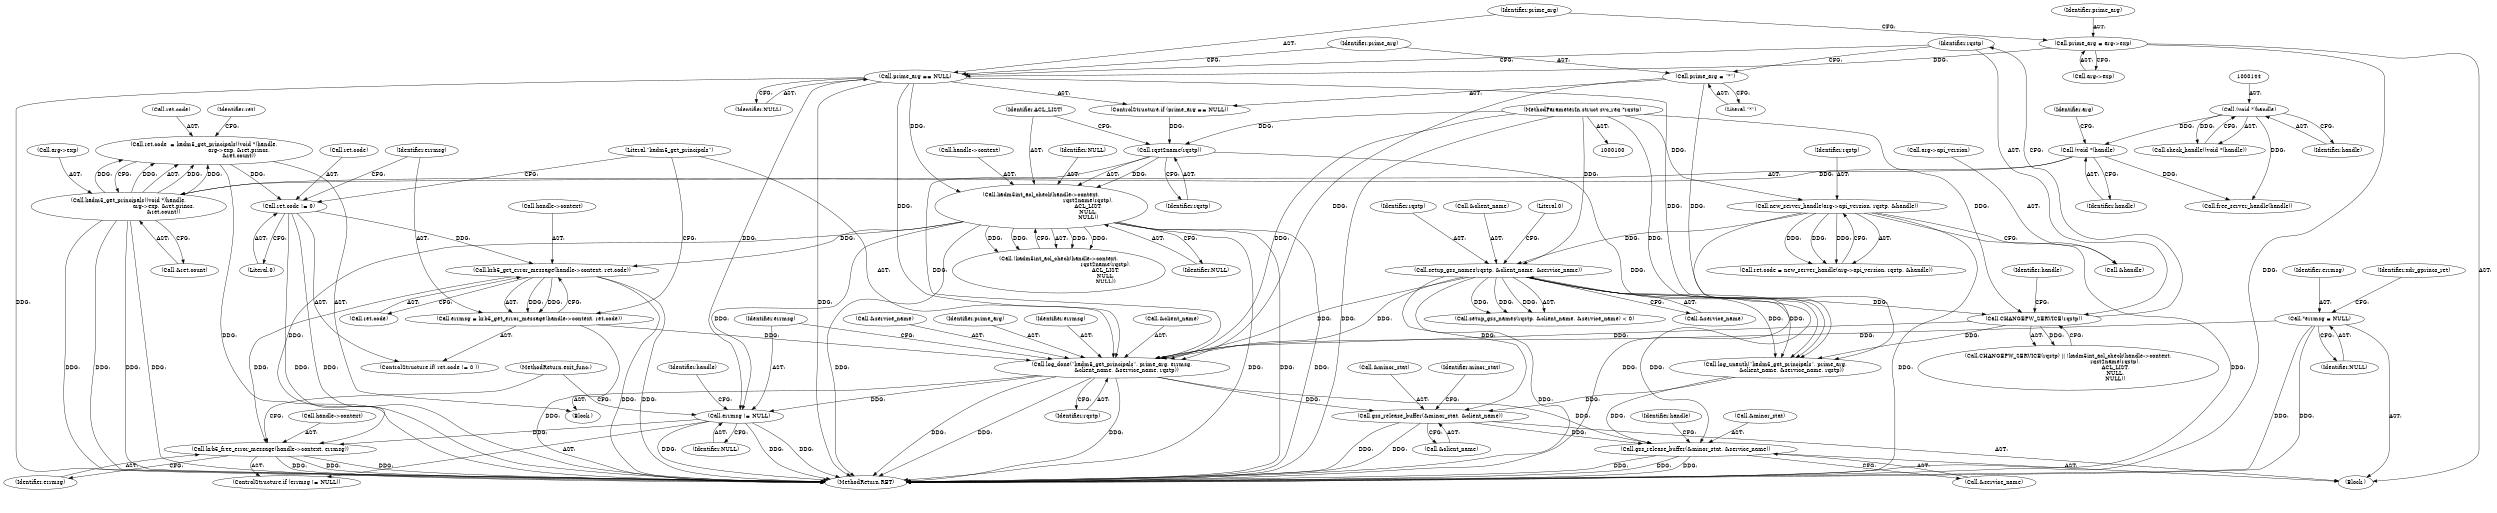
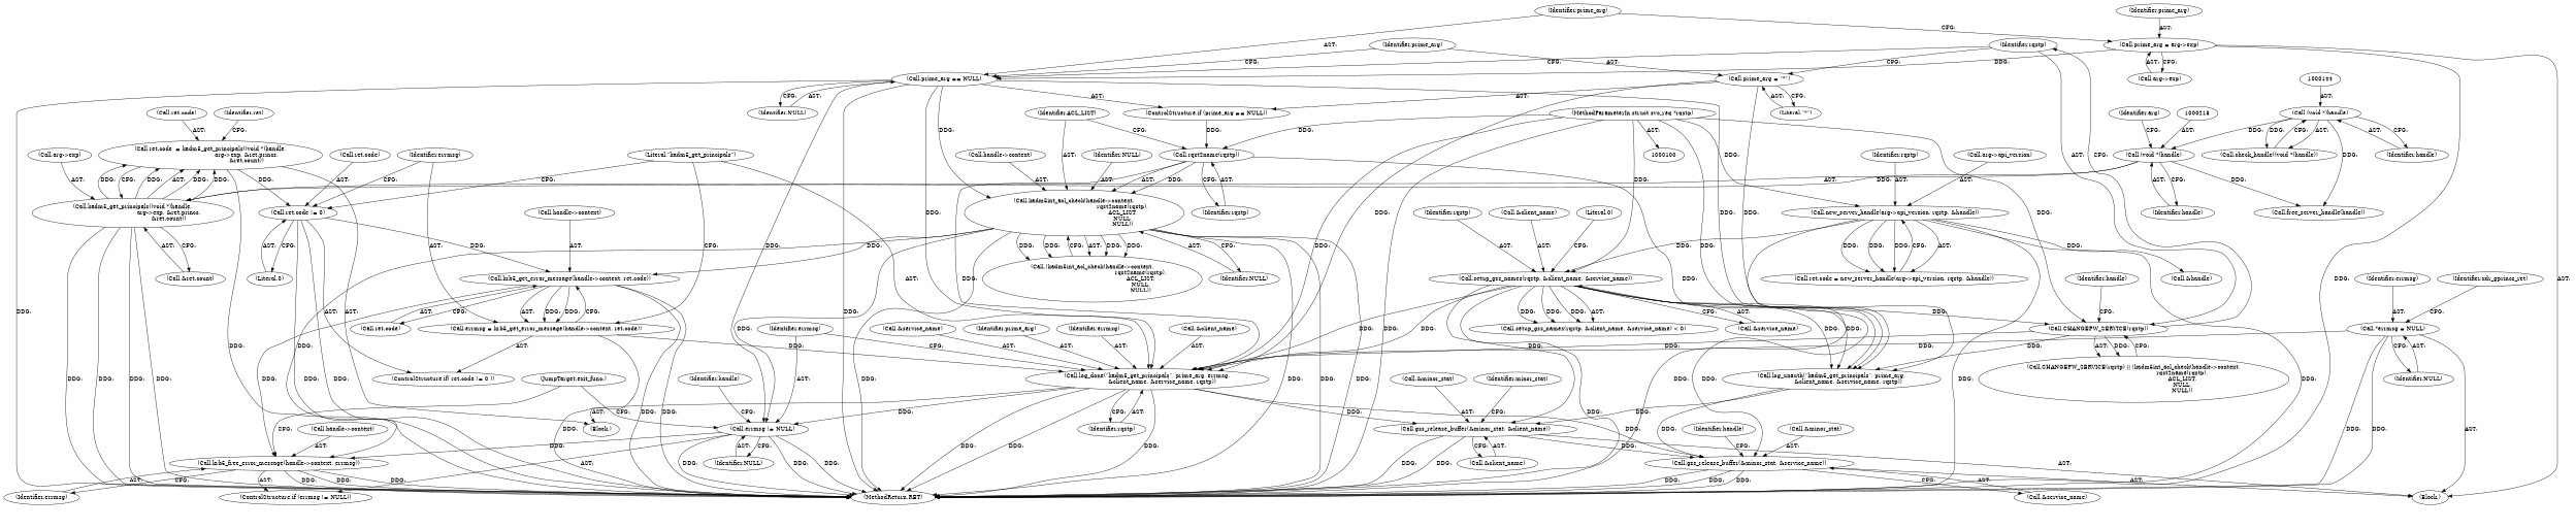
  digraph {
    n1 [label="(Call,log_done(\"kadm5_get_principals\", prime_arg, errmsg,\n                 &client_name, &service_name, rqstp))"]
    n2 [label="(Call,errmsg != NULL)"]
    n3 [label="(Call,gss_release_buffer(&minor_stat, &client_name))"]
    n4 [label="(Call,gss_release_buffer(&minor_stat, &service_name))"]
    n5 [label="(Identifier,rqstp)"]
    n6 [label="(MethodReturn,RET)"]
    n7 [label="(Block,)"]
    n8 [label="(Call,krb5_free_error_message(handle->context, errmsg))"]
    n9 [label="(ControlStructure,if (errmsg != NULL))"]
    n10 [label="(Identifier,NULL)"]
    n11 [label="(Block,)"]
    n12 [label="(Call,&client_name)"]
    n13 [label="(Call,&service_name)"]
    n14 [label="(Call,prime_arg = \"*\")"]
    n15 [label="(ControlStructure,if (prime_arg == NULL))"]
    n16 [label="(Call,log_unauth(\"kadm5_get_principals\", prime_arg,\n                   &client_name, &service_name, rqstp))"]
    n17 [label="(Literal,\"*\")"]
    n18 [label="(Call,rqst2name(rqstp))"]
    n19 [label="(Call,prime_arg == NULL)"]
    n20 [label="(Call,kadm5int_acl_check(handle->context,\n                                                       rqst2name(rqstp),\n                                                       ACL_LIST,\n                                                       NULL,\n                                                       NULL))"]
    n21 [label="(Identifier,NULL)"]
    n22 [label="(Call,krb5_get_error_message(handle->context, ret.code))"]
    n23 [label="(Call,!kadm5int_acl_check(handle->context,\n                                                       rqst2name(rqstp),\n                                                       ACL_LIST,\n                                                       NULL,\n                                                       NULL))"]
    n24 [label="(Identifier,NULL)"]
    n25 [label="(Call,prime_arg = arg->exp)"]
    n26 [label="(Call,arg->exp)"]
    n27 [label="(Call,errmsg = krb5_get_error_message(handle->context, ret.code))"]
    n28 [label="(ControlStructure,if( ret.code != 0 ))"]
    n29 [label="(Call,ret.code)"]
    n30 [label="(Identifier,errmsg)"]
    n31 [label="(Identifier,rqstp)"]
    n32 [label="(Call,CHANGEPW_SERVICE(rqstp))"]
    n33 [label="(Call,CHANGEPW_SERVICE(rqstp) || !kadm5int_acl_check(handle->context,\n                                                       rqst2name(rqstp),\n                                                       ACL_LIST,\n                                                       NULL,\n                                                       NULL))"]
    n34 [label="(Identifier,rqstp)"]
    n35 [label="(Call,setup_gss_names(rqstp, &client_name, &service_name))"]
    n36 [label="(Call,&service_name)"]
    n37 [label="(Call,setup_gss_names(rqstp, &client_name, &service_name) < 0)"]
    n38 [label="(Call,new_server_handle(arg->api_version, rqstp, &handle))"]
    n39 [label="(Call,&handle)"]
    n40 [label="(Call,ret.code = new_server_handle(arg->api_version, rqstp, &handle))"]
    n41 [label="(MethodParameterIn,struct svc_req *rqstp)"]
    1000100
    n43 [label="(Call,ret.code != 0)"]
    n44 [label="(Literal,0)"]
    n45 [label="(Call,ret.code  = kadm5_get_principals((void *)handle,\n                                         arg->exp, &ret.princs,\n                                         &ret.count))"]
    n46 [label="(Call,kadm5_get_principals((void *)handle,\n                                         arg->exp, &ret.princs,\n                                         &ret.count))"]
    n47 [label="(Call,&ret.count)"]
    n48 [label="(Call,(void *)handle)"]
    n49 [label="(Call,free_server_handle(handle))"]
    n50 [label="(Identifier,handle)"]
    n51 [label="(Call,(void *)handle)"]
    n52 [label="(Call,check_handle((void *)handle))"]
    n53 [label="(Identifier,handle)"]
    n54 [label="(Call,*errmsg = NULL)"]
    n55 [label="(Identifier,NULL)"]
    n56 [label="(Identifier,errmsg)"]
    n57 [label="(Identifier,handle)"]
    n58 [label="(Identifier,prime_arg)"]
    n59 [label="(Call,&client_name)"]
    n60 [label="(Call,&minor_stat)"]
    n61 [label="(Literal,0)"]
    n62 [label="(Call,handle->context)"]
    n63 [label="(Call,&minor_stat)"]
    n64 [label="(Identifier,errmsg)"]
    n65 [label="(Identifier,errmsg)"]
    n66 [label="(Identifier,ret)"]
    n67 [label="(Call,arg->api_version)"]
    n68 [label="(Identifier,arg)"]
-   n69 [label="(MethodReturn,exit_func:)"]
+   n69 [label="(JumpTarget,exit_func:)"]
    n70 [label="(Call,handle->context)"]
    n71 [label="(Identifier,rqstp)"]
    n72 [label="(Identifier,ACL_LIST)"]
    n73 [label="(Identifier,handle)"]
    n74 [label="(Identifier,errmsg)"]
    n75 [label="(Identifier,minor_stat)"]
    n76 [label="(Call,&service_name)"]
    n77 [label="(Identifier,prime_arg)"]
    n78 [label="(Call,ret.code)"]
    n79 [label="(Identifier,prime_arg)"]
    n80 [label="(Identifier,prime_arg)"]
    n81 [label="(Literal,\"kadm5_get_principals\")"]
    n82 [label="(Call,arg->exp)"]
    n83 [label="(Identifier,rqstp)"]
    n84 [label="(Identifier,NULL)"]
    n85 [label="(Call,ret.code)"]
    n86 [label="(Call,handle->context)"]
    n87 [label="(Identifier,handle)"]
    n88 [label="(Call,&client_name)"]
    n89 [label="(Identifier,xdr_gprincs_ret)"]
+   1000218
    1000144
    n1 -> n2 [label="DDG: "]
    n1 -> n3 [label="DDG: "]
    n1 -> n4 [label="DDG: "]
    n1 -> n5 [label="CFG: "]
    n1 -> n6 [label="DDG: "]
    n1 -> n6 [label="DDG: "]
    n1 -> n6 [label="DDG: "]
    n1 -> n7 [label="AST: "]
    n2 -> n6 [label="DDG: "]
    n2 -> n6 [label="DDG: "]
    n2 -> n6 [label="DDG: "]
    n2 -> n8 [label="DDG: "]
    n2 -> n9 [label="AST: "]
    n2 -> n10 [label="CFG: "]
    n3 -> n4 [label="DDG: "]
    n3 -> n6 [label="DDG: "]
    n3 -> n6 [label="DDG: "]
    n3 -> n11 [label="AST: "]
    n3 -> n12 [label="CFG: "]
    n4 -> n6 [label="DDG: "]
    n4 -> n6 [label="DDG: "]
    n4 -> n6 [label="DDG: "]
    n4 -> n11 [label="AST: "]
    n4 -> n13 [label="CFG: "]
    n5 -> n1 [label="AST: "]
    n8 -> n6 [label="DDG: "]
    n8 -> n6 [label="DDG: "]
    n8 -> n6 [label="DDG: "]
    n8 -> n9 [label="AST: "]
    n8 -> n30 [label="CFG: "]
    n10 -> n2 [label="AST: "]
    n12 -> n3 [label="AST: "]
    n13 -> n4 [label="AST: "]
    n14 -> n1 [label="DDG: "]
    n14 -> n15 [label="AST: "]
    n14 -> n16 [label="DDG: "]
    n14 -> n17 [label="CFG: "]
    n15 -> n18 [label="DDG: "]
    n16 -> n3 [label="DDG: "]
    n16 -> n4 [label="DDG: "]
    n17 -> n14 [label="AST: "]
    n18 -> n1 [label="DDG: "]
    n18 -> n16 [label="DDG: "]
    n18 -> n20 [label="AST: "]
    n18 -> n20 [label="DDG: "]
    n18 -> n31 [label="CFG: "]
    n19 -> n1 [label="DDG: "]
    n19 -> n2 [label="DDG: "]
    n19 -> n6 [label="DDG: "]
    n19 -> n6 [label="DDG: "]
    n19 -> n15 [label="AST: "]
    n19 -> n16 [label="DDG: "]
    n19 -> n20 [label="DDG: "]
    n19 -> n21 [label="CFG: "]
    n20 -> n2 [label="DDG: "]
    n20 -> n6 [label="DDG: "]
    n20 -> n6 [label="DDG: "]
    n20 -> n6 [label="DDG: "]
    n20 -> n6 [label="DDG: "]
    n20 -> n8 [label="DDG: "]
    n20 -> n22 [label="DDG: "]
    n20 -> n23 [label="AST: "]
    n20 -> n23 [label="DDG: "]
    n20 -> n23 [label="DDG: "]
    n20 -> n23 [label="DDG: "]
    n20 -> n23 [label="DDG: "]
    n20 -> n24 [label="CFG: "]
    n21 -> n19 [label="AST: "]
    n22 -> n6 [label="DDG: "]
    n22 -> n6 [label="DDG: "]
    n22 -> n8 [label="DDG: "]
    n22 -> n27 [label="AST: "]
    n22 -> n27 [label="DDG: "]
    n22 -> n27 [label="DDG: "]
    n22 -> n29 [label="CFG: "]
    n23 -> n20 [label="CFG: "]
    n24 -> n20 [label="AST: "]
    n25 -> n6 [label="DDG: "]
    n25 -> n11 [label="AST: "]
    n25 -> n19 [label="DDG: "]
    n25 -> n26 [label="CFG: "]
    n26 -> n25 [label="AST: "]
    n27 -> n1 [label="DDG: "]
    n27 -> n6 [label="DDG: "]
    n27 -> n22 [label="CFG: "]
    n27 -> n28 [label="AST: "]
    n29 -> n22 [label="AST: "]
    n30 -> n8 [label="AST: "]
    n31 -> n18 [label="AST: "]
    n32 -> n1 [label="DDG: "]
    n32 -> n16 [label="DDG: "]
    n32 -> n33 [label="AST: "]
    n32 -> n33 [label="DDG: "]
    n32 -> n34 [label="CFG: "]
    n33 -> n32 [label="CFG: "]
    n34 -> n14 [label="CFG: "]
    n34 -> n19 [label="CFG: "]
    n34 -> n32 [label="AST: "]
    n35 -> n1 [label="DDG: "]
    n35 -> n1 [label="DDG: "]
    n35 -> n3 [label="DDG: "]
    n35 -> n4 [label="DDG: "]
    n35 -> n6 [label="DDG: "]
    n35 -> n16 [label="DDG: "]
    n35 -> n16 [label="DDG: "]
    n35 -> n32 [label="DDG: "]
    n35 -> n36 [label="CFG: "]
    n35 -> n37 [label="AST: "]
    n35 -> n37 [label="DDG: "]
    n35 -> n37 [label="DDG: "]
    n35 -> n37 [label="DDG: "]
    n36 -> n35 [label="AST: "]
    n38 -> n6 [label="DDG: "]
    n38 -> n6 [label="DDG: "]
    n38 -> n6 [label="DDG: "]
    n38 -> n35 [label="DDG: "]
-   n38 -> n39 [label="CFG: "]
+   n38 -> n39 [label="DDG: "]
    n38 -> n40 [label="AST: "]
    n38 -> n40 [label="DDG: "]
    n38 -> n40 [label="DDG: "]
    n38 -> n40 [label="DDG: "]
    n40 -> n38 [label="CFG: "]
    n41 -> n1 [label="DDG: "]
    n41 -> n6 [label="DDG: "]
    n41 -> n16 [label="DDG: "]
    n41 -> n18 [label="DDG: "]
    n41 -> n32 [label="DDG: "]
    n41 -> n35 [label="DDG: "]
    n41 -> n38 [label="DDG: "]
    n41 -> 1000100 [label="AST: "]
    n43 -> n6 [label="DDG: "]
    n43 -> n6 [label="DDG: "]
    n43 -> n22 [label="DDG: "]
    n43 -> n28 [label="AST: "]
    n43 -> n44 [label="CFG: "]
    n44 -> n43 [label="AST: "]
    n45 -> n6 [label="DDG: "]
    n45 -> n7 [label="AST: "]
    n45 -> n43 [label="DDG: "]
    n45 -> n46 [label="CFG: "]
    n46 -> n6 [label="DDG: "]
    n46 -> n6 [label="DDG: "]
    n46 -> n6 [label="DDG: "]
    n46 -> n6 [label="DDG: "]
    n46 -> n45 [label="AST: "]
    n46 -> n45 [label="DDG: "]
    n46 -> n45 [label="DDG: "]
    n46 -> n45 [label="DDG: "]
    n46 -> n45 [label="DDG: "]
    n46 -> n47 [label="CFG: "]
    n47 -> n46 [label="AST: "]
    n48 -> n46 [label="AST: "]
    n48 -> n46 [label="DDG: "]
    n48 -> n49 [label="DDG: "]
    n48 -> n50 [label="CFG: "]
    n50 -> n48 [label="AST: "]
    n51 -> n48 [label="DDG: "]
    n51 -> n49 [label="DDG: "]
    n51 -> n52 [label="AST: "]
    n51 -> n52 [label="DDG: "]
    n51 -> n53 [label="CFG: "]
    n52 -> n51 [label="CFG: "]
    n53 -> n51 [label="AST: "]
    n54 -> n1 [label="DDG: "]
    n54 -> n6 [label="DDG: "]
    n54 -> n6 [label="DDG: "]
    n54 -> n11 [label="AST: "]
    n54 -> n55 [label="CFG: "]
    n55 -> n54 [label="AST: "]
    n56 -> n1 [label="AST: "]
    n57 -> n32 [label="CFG: "]
    n58 -> n14 [label="AST: "]
    n58 -> n19 [label="CFG: "]
    n59 -> n35 [label="AST: "]
    n60 -> n4 [label="AST: "]
    n61 -> n35 [label="CFG: "]
    n62 -> n20 [label="AST: "]
    n63 -> n3 [label="AST: "]
    n64 -> n54 [label="AST: "]
    n65 -> n27 [label="AST: "]
    n65 -> n43 [label="CFG: "]
    n66 -> n45 [label="CFG: "]
-   n67 -> n39 [label="AST: "]
+   n67 -> n38 [label="AST: "]
    n68 -> n48 [label="CFG: "]
    n69 -> n2 [label="CFG: "]
    n69 -> n8 [label="CFG: "]
    n70 -> n22 [label="AST: "]
    n71 -> n38 [label="AST: "]
    n72 -> n18 [label="CFG: "]
    n72 -> n20 [label="AST: "]
    n73 -> n4 [label="CFG: "]
    n74 -> n1 [label="CFG: "]
    n74 -> n2 [label="AST: "]
    n75 -> n3 [label="CFG: "]
    n76 -> n1 [label="AST: "]
    n77 -> n19 [label="AST: "]
    n77 -> n25 [label="CFG: "]
    n78 -> n43 [label="AST: "]
    n79 -> n25 [label="AST: "]
    n80 -> n1 [label="AST: "]
    n81 -> n1 [label="AST: "]
    n81 -> n27 [label="CFG: "]
    n81 -> n43 [label="CFG: "]
    n82 -> n46 [label="AST: "]
    n83 -> n35 [label="AST: "]
    n84 -> n20 [label="AST: "]
    n85 -> n45 [label="AST: "]
    n86 -> n8 [label="AST: "]
    n87 -> n2 [label="CFG: "]
    n88 -> n1 [label="AST: "]
    n89 -> n54 [label="CFG: "]
+   1000218 -> n48 [label="AST: "]
    1000144 -> n51 [label="AST: "]
  }
